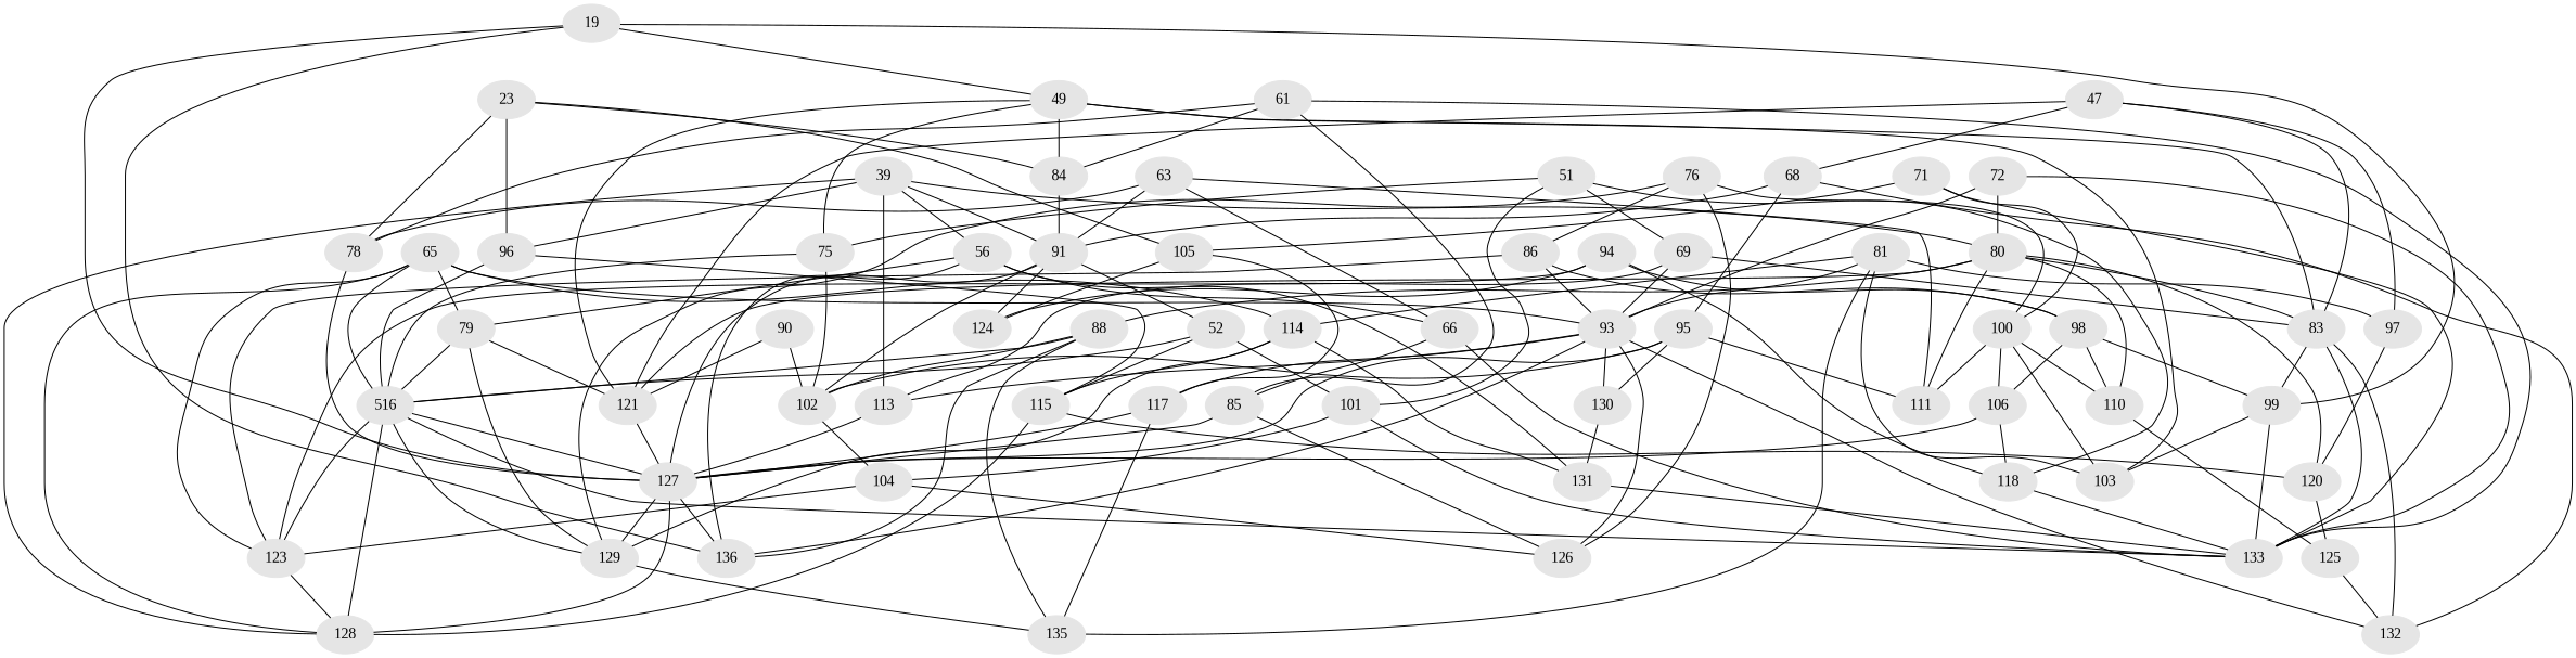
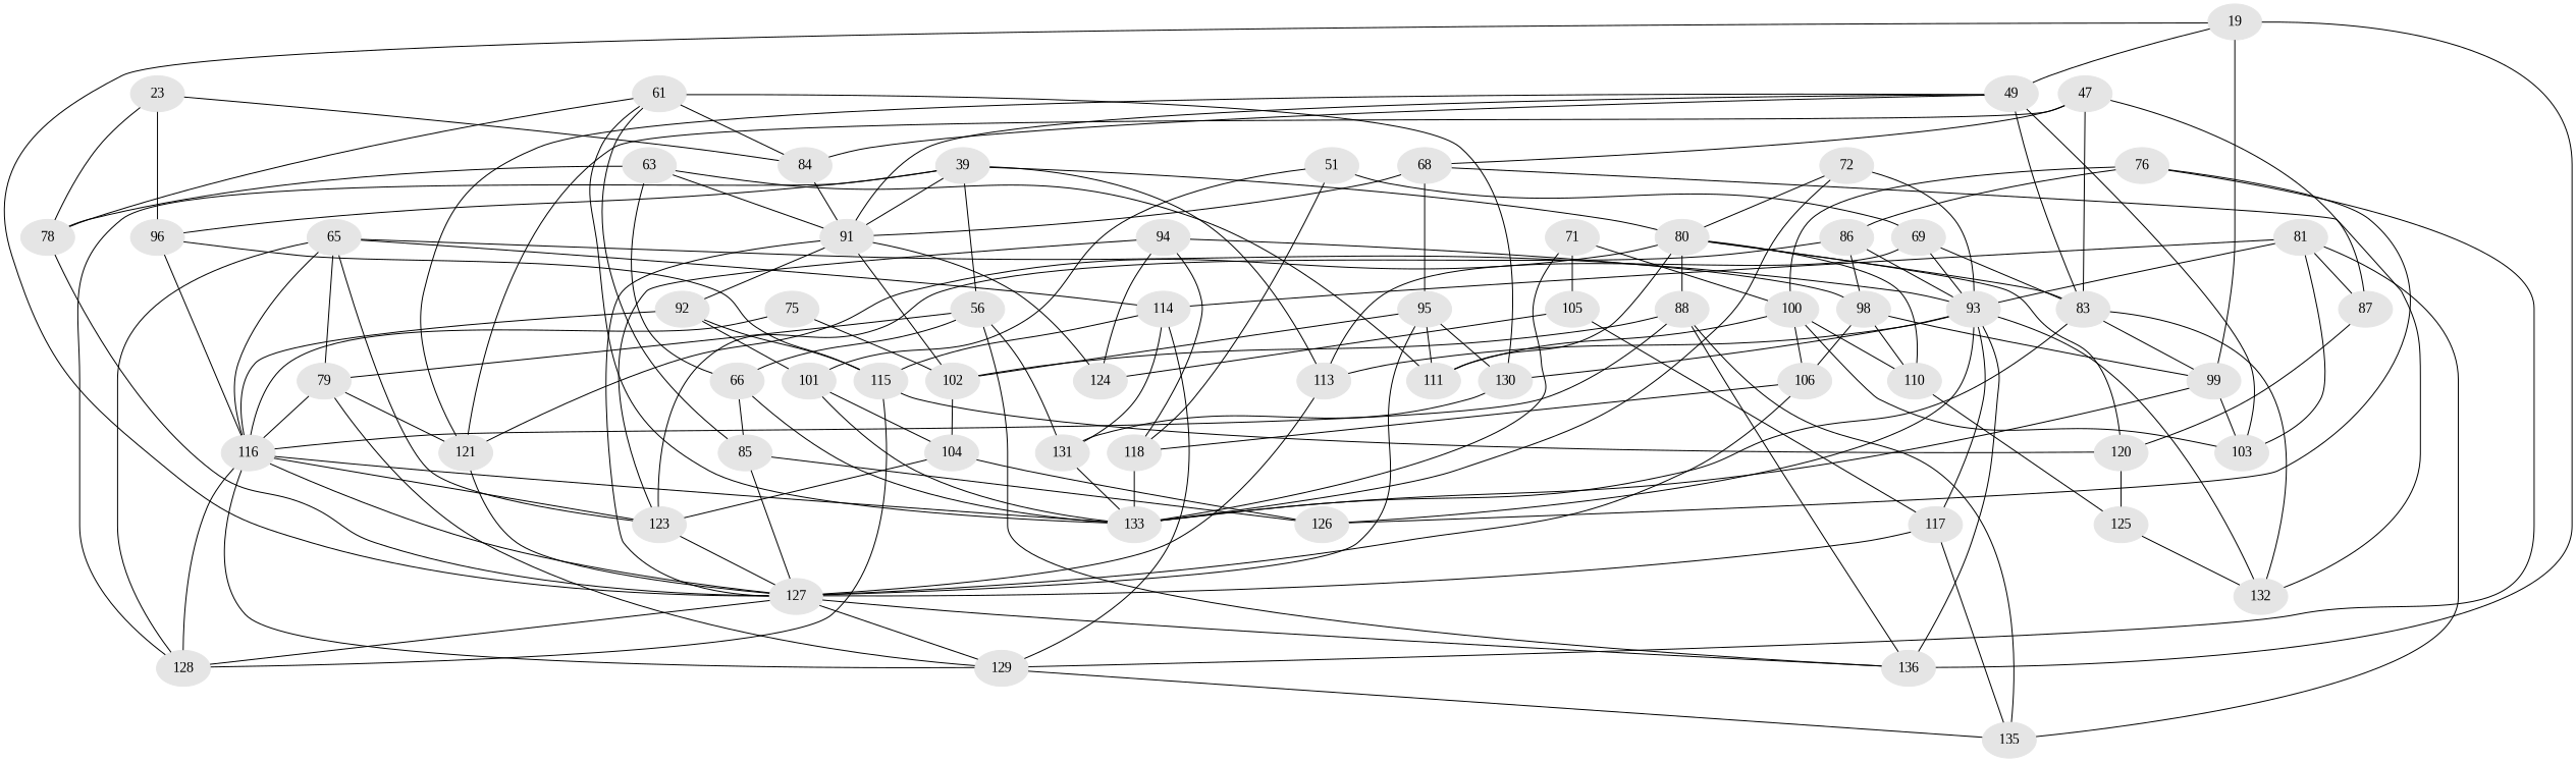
  graph {
    fontname="Liberation Serif"
    node [color=gray90 fontname="Liberation Serif" style=filled]
    edge [fontname="Liberation Serif"]
    19 [super="+16"]
    49 [super="+7+48"]
    99 [super="+87"]
    127 [super="+67+112"]
    136 [super="+53"]
    83 [super="+36+45"]
    121 [super="+44+54"]
    75
    84
    103
    133 [super="+52+109"]
    128 [super="+30+119"]
    129 [super="+122"]
    39 [super="+6+35"]
    56 [super="+1"]
    80 [super="+15+29"]
    91 [super="+59"]
    96 [super="+5"]
    113 [super="+2"]
    66 [super="+37"]
    79 [super="+43"]
    131 [super="+60"]
    111
    88 [super="+41"]
    110
    120
    124
    102 [super="+40"]
-   92 [label=52]
-   116 [super="+9+64+62+108" label=516]
+   92
+   116 [super="+9+64+62+108"]
    115 [super="+50"]
    47
    68
-   97
+   97 [label=87]
    95 [super="+38"]
    132
    51
    69
    101
    118
    93 [super="+57+89"]
    104 [super="+4"]
    71
    100 [super="+42"]
    105
    123 [super="+34"]
    126
    125
    85
    61 [super="+24"]
    78 [super="+8"]
    130 [super="+22"]
    63
    65 [super="+25+32"]
    114 [super="+82"]
    117
    106 [super="+77"]
    72 [super="+46"]
    n59 [label=23 super="+70"]
    76
    86
    98 [super="+12"]
    135
    81 [super="+10"]
-   90
    94
    19 -- 49
    19 -- 99 [weight=2]
    19 -- 127
    19 -- 136 [weight=2]
    49 -- 83 [weight=2]
    49 -- 121
-   49 -- 75
+   49 -- 91
    49 -- 84
    49 -- 103
    99 -- 103
    99 -- 133
    127 -- 136
    127 -- 128
    127 -- 129 [weight=2]
    83 -- 99
    83 -- 133 [weight=3]
    83 -- 132
    121 -- 127 [weight=2]
    75 -- 102
    75 -- 116
    84 -- 91
    129 -- 135
    39 -- 128 [weight=2]
    39 -- 56
    39 -- 80
    39 -- 91
    39 -- 96
    39 -- 113 [weight=2]
    56 -- 136
    56 -- 66
    56 -- 79
    56 -- 131 [weight=2]
    80 -- 83
    80 -- 121
    80 -- 111
    80 -- 88
    80 -- 110
    80 -- 120
    91 -- 127
    91 -- 124
    91 -- 102
    91 -- 92
    96 -- 116 [weight=2]
    96 -- 115
    113 -- 127 [weight=2]
    66 -- 133 [weight=2]
    66 -- 85
    79 -- 121
    79 -- 129
    79 -- 116
    131 -- 133
    88 -- 136
    88 -- 102 [weight=2]
    88 -- 116
    88 -- 135
    110 -- 125
    120 -- 125
    102 -- 104
    92 -- 116
    92 -- 115
    92 -- 101
    116 -- 127
    116 -- 133
    116 -- 128 [weight=2]
    116 -- 129
    116 -- 123
    115 -- 128 [weight=2]
    115 -- 120
    47 -- 83
    47 -- 121
    47 -- 68
    47 -- 97
    68 -- 91
    68 -- 95
    68 -- 132
    97 -- 120
    95 -- 127 [weight=2]
    95 -- 111
    95 -- 102
    95 -- 130
-   51 -- 75
    51 -- 69
    51 -- 101
    51 -- 118
    69 -- 83
    69 -- 113
    69 -- 93
    101 -- 133
    101 -- 104
    118 -- 133
    93 -- 136
    93 -- 113
    93 -- 132
    93 -- 126
    93 -- 130
    93 -- 117
    104 -- 123
    104 -- 126
    71 -- 133
    71 -- 100
    71 -- 105
    100 -- 103
    100 -- 111
    100 -- 110
    100 -- 106
    105 -- 124
    105 -- 117
-   123 -- 128
+   123 -- 127
    125 -- 132
    85 -- 127
    85 -- 126
    61 -- 84
    61 -- 133
    61 -- 85
    61 -- 78
+   61 -- 130 [weight=2]
    78 -- 127 [weight=2]
    130 -- 131 [weight=2]
    63 -- 91
    63 -- 66
    63 -- 111
    63 -- 78
    65 -- 128
    65 -- 79 [weight=2]
    65 -- 116
    65 -- 93 [weight=2]
    65 -- 123
    65 -- 114
    114 -- 129 [weight=2]
    114 -- 131
    114 -- 115
    117 -- 127
    117 -- 135
    106 -- 127 [weight=2]
    106 -- 118
    72 -- 133 [weight=2]
    72 -- 80
    72 -- 93 [weight=3]
    n59 -- 84
    n59 -- 96 [weight=2]
-   n59 -- 105
    n59 -- 78 [weight=2]
    76 -- 129
    76 -- 100
    76 -- 126
    76 -- 86
    86 -- 93
    86 -- 123
    86 -- 98
    98 -- 99
    98 -- 110
    98 -- 106 [weight=2]
    81 -- 103
    81 -- 97 [weight=2]
    81 -- 93
    81 -- 114
    81 -- 135
-   90 -- 121 [weight=2]
-   90 -- 102 [weight=2]
    94 -- 124
    94 -- 118
    94 -- 123
    94 -- 98
  }
